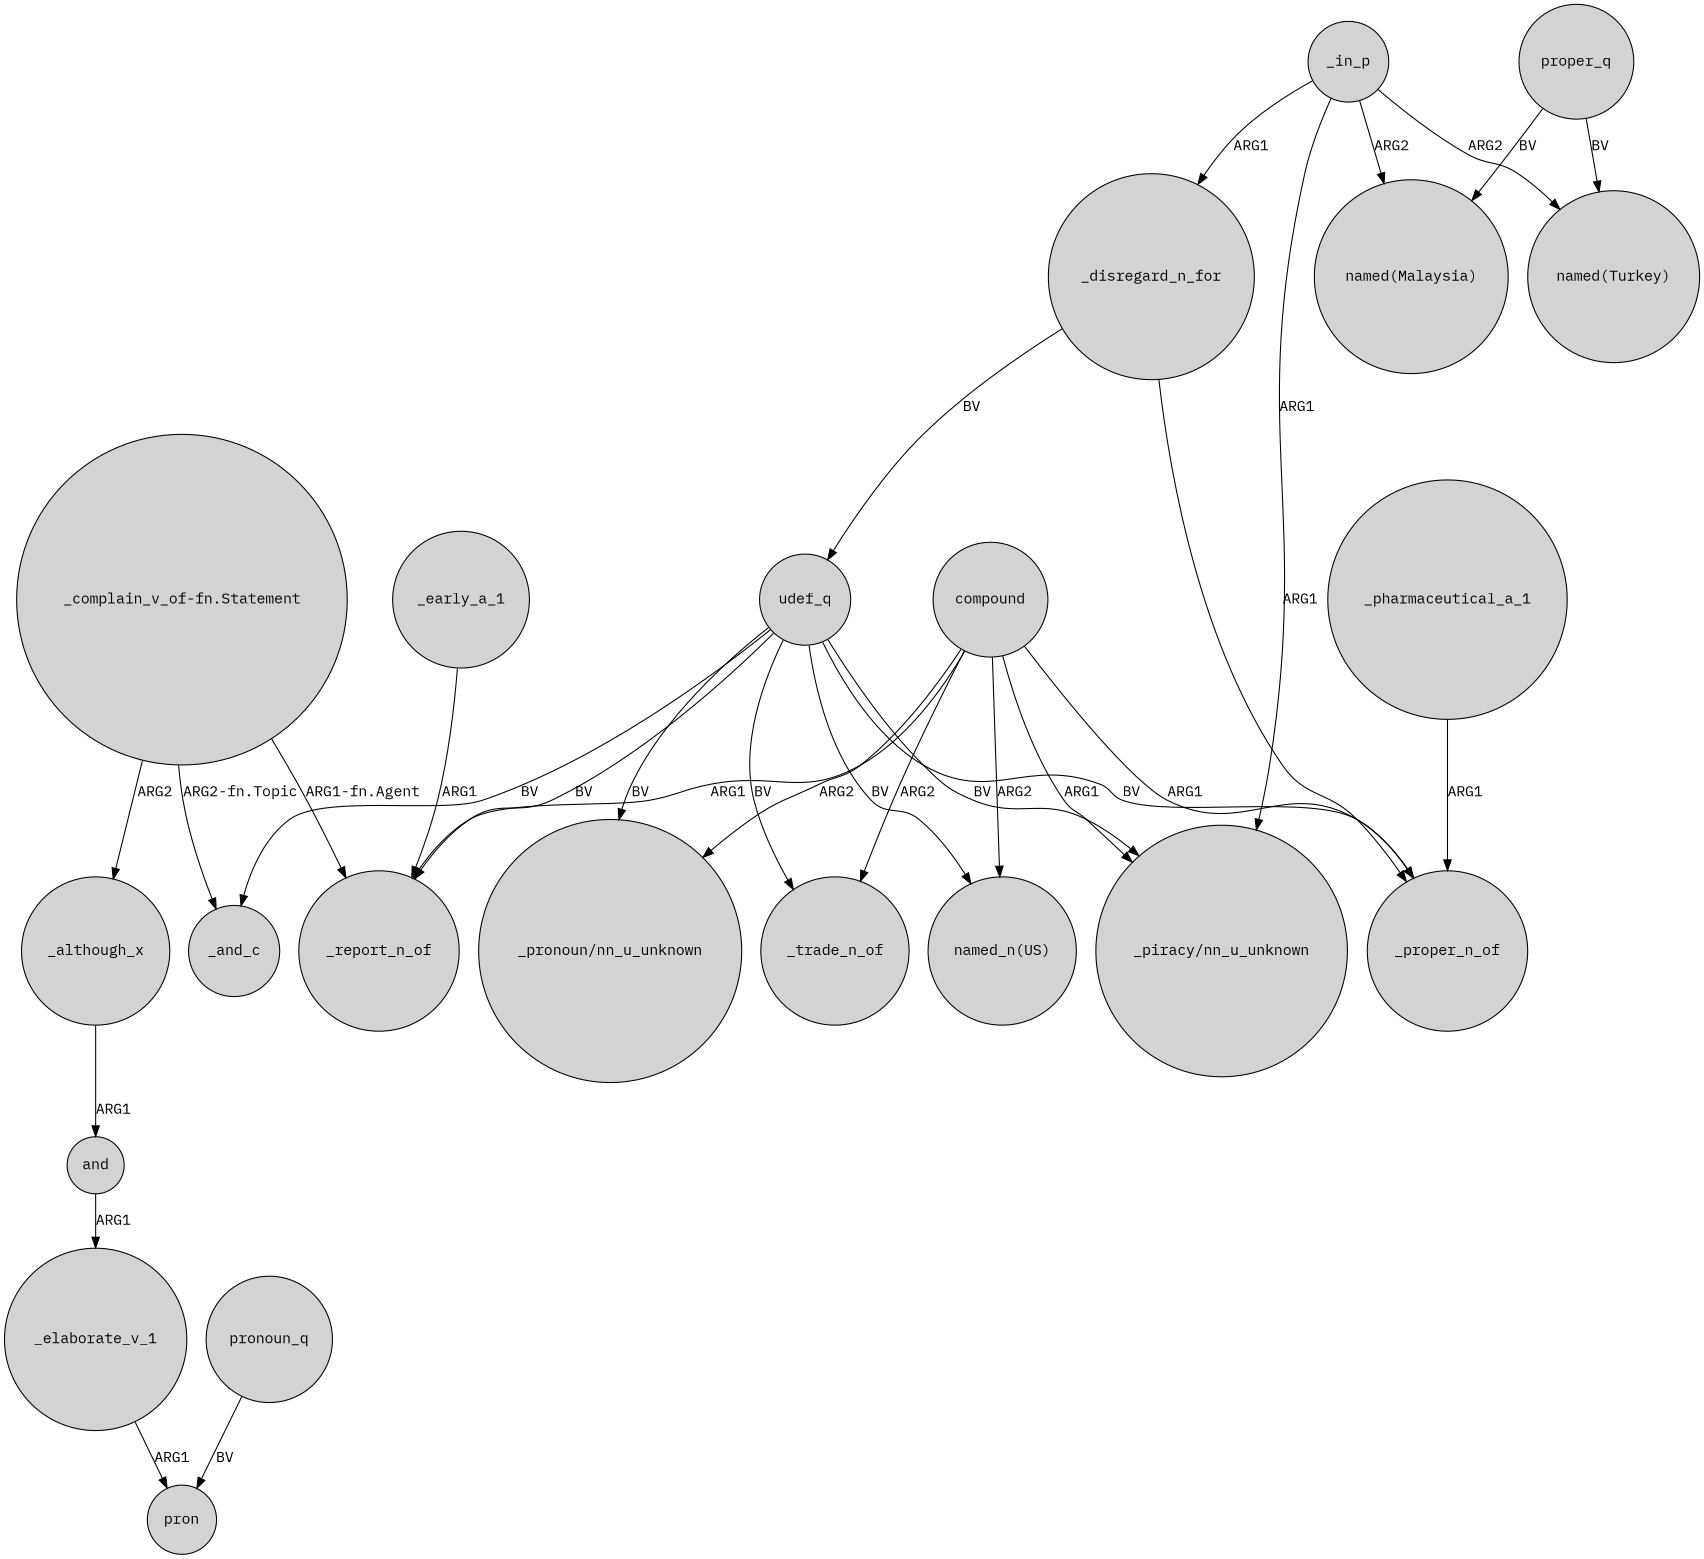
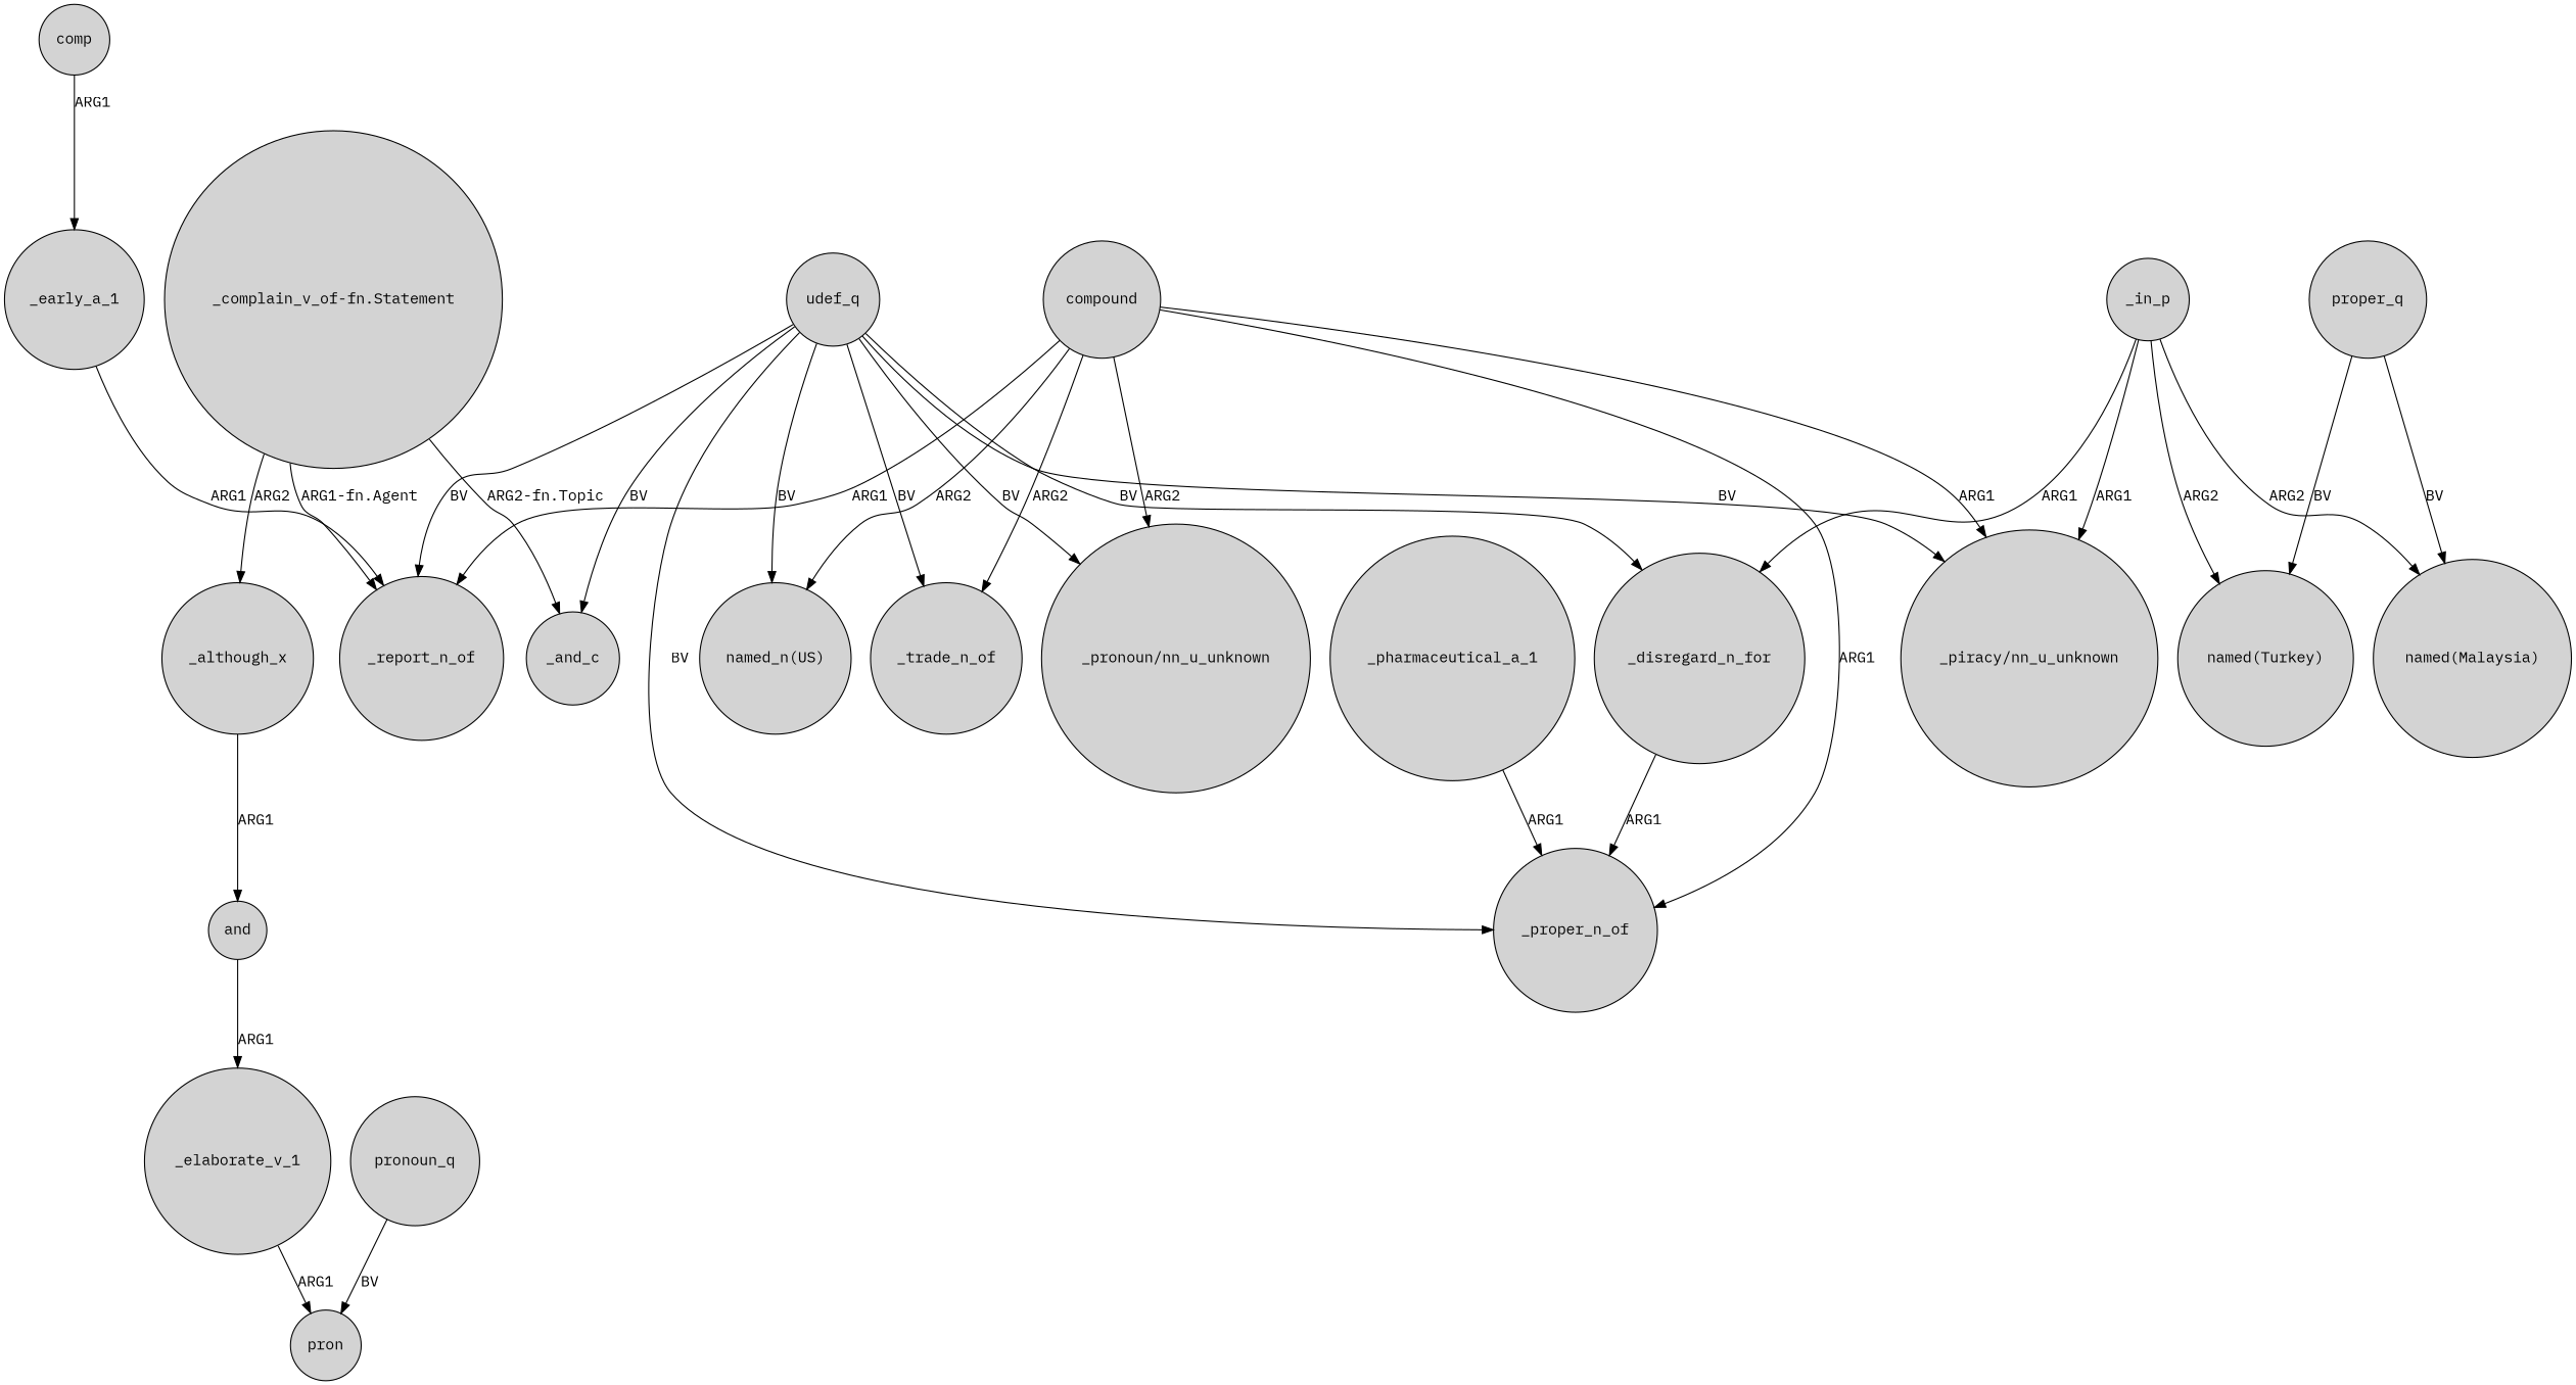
  digraph {
    fontname="IBM Plex Mono"
    node [fontname="IBM Plex Mono" shape=circle style=filled]
    edge [fontname="IBM Plex Mono"]
    udef_q
    _trade_n_of
    _report_n_of
    "named_n(US)"
    "_piracy/nn_u_unknown"
    n6 [label="_pronoun/nn_u_unknown"]
    n7 [label=_proper_n_of]
    _disregard_n_for
    _and_c
    compound
    _in_p
    "named(Malaysia)"
    "named(Turkey)"
    n14 [label=and]
    _elaborate_v_1
    pron
    _early_a_1
    _although_x
    "_complain_v_of-fn.Statement"
    pronoun_q
    _pharmaceutical_a_1
    proper_q
+   comp
    udef_q -> _trade_n_of [label=BV]
    udef_q -> _report_n_of [label=BV]
    udef_q -> "named_n(US)" [label=BV]
    udef_q -> "_piracy/nn_u_unknown" [label=BV]
    udef_q -> n6 [label=BV]
    udef_q -> n7 [label=BV]
-   _disregard_n_for -> udef_q [label=BV]
+   udef_q -> _disregard_n_for [label=BV]
    udef_q -> _and_c [label=BV]
    _disregard_n_for -> n7 [label=ARG1]
    compound -> _trade_n_of [label=ARG2]
    compound -> _report_n_of [label=ARG1]
    compound -> "named_n(US)" [label=ARG2]
    compound -> "_piracy/nn_u_unknown" [label=ARG1]
    compound -> n6 [label=ARG2]
    compound -> n7 [label=ARG1]
    _in_p -> "_piracy/nn_u_unknown" [label=ARG1]
    _in_p -> _disregard_n_for [label=ARG1]
    _in_p -> "named(Malaysia)" [label=ARG2]
    _in_p -> "named(Turkey)" [label=ARG2]
    n14 -> _elaborate_v_1 [label=ARG1]
    _elaborate_v_1 -> pron [label=ARG1]
    _early_a_1 -> _report_n_of [label=ARG1]
    _although_x -> n14 [label=ARG1]
    "_complain_v_of-fn.Statement" -> _report_n_of [label="ARG1-fn.Agent"]
    "_complain_v_of-fn.Statement" -> _and_c [label="ARG2-fn.Topic"]
    "_complain_v_of-fn.Statement" -> _although_x [label=ARG2]
    pronoun_q -> pron [label=BV]
    _pharmaceutical_a_1 -> n7 [label=ARG1]
    proper_q -> "named(Malaysia)" [label=BV]
    proper_q -> "named(Turkey)" [label=BV]
+   comp -> _early_a_1 [label=ARG1]
  }
